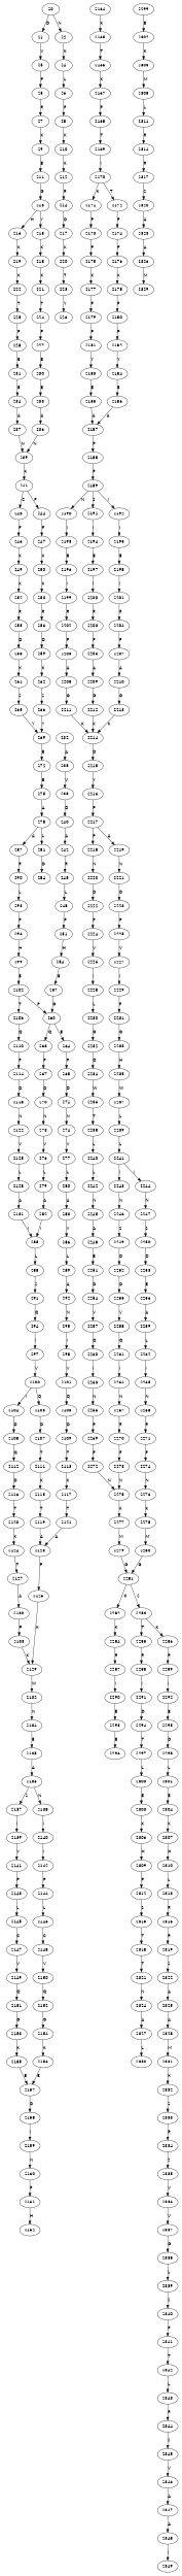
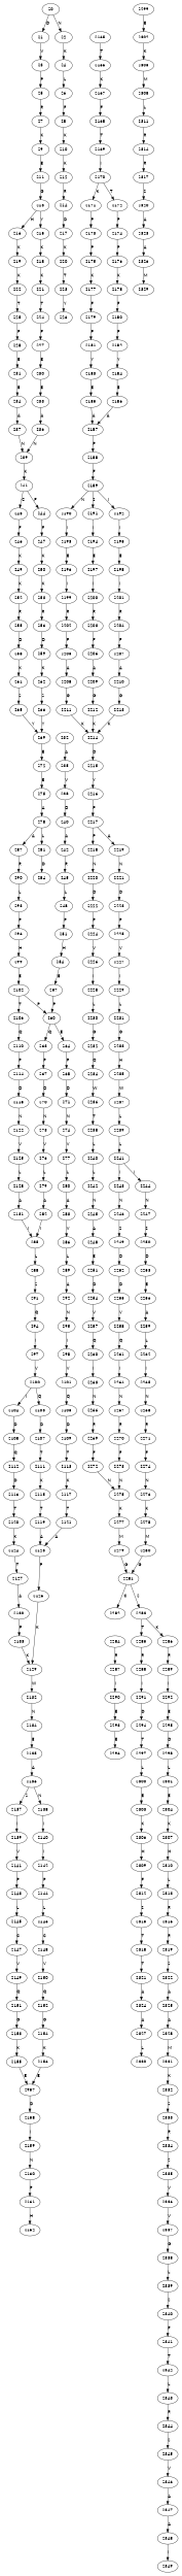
  strict digraph {
    fontname=Lato
    node [fontname=Lato]
    edge [fontname=Lato]
    S0
    S1
    S2
    S3
    S4
    S5
    S6
    S7
    S8
    S9
    S10
    S11
    S12
    S13
    S14
    S15
    S16
    S17
    S18
    S19
    S20
    S21
    S22
    S23
    S24
    S25
    S26
    S27
    S28
    S30
    S31
    S33
    S34
    S32
    S35
    S36
    S37
    S38
    S39
    S40
    S41
    S42
    S43
    S44
    S45
    S46
    S47
    S48
    S49
    S50
    S51
    S52
    S53
    S54
    S55
    S56
    S57
    S58
    S59
    S60
    S61
    S62
    S63
    S64
    S65
    S66
    S67
    S68
    S69
    S70
    S71
    S72
    S73
    S74
    S75
    S76
    S77
    S78
    S79
    S80
    S81
    S87
    S82
    S83
    S84
    S85
    S86
    S88
    S89
    S90
    S91
    S92
    S93
    S94
    S95
    S96
    S97
    S98
    S99
    S100
    S101
    S102
    S103
    S104
    S105
    S106
    S107
    S108
    S109
    S110
    S111
    S112
    S113
    S114
    S115
    S116
    S117
    S118
    S119
    S120
    S121
    S122
    S123
    S124
    S125
    S126
    S127
    S128
    S129
    S130
    S131
    S132
    S133
    S134
    S135
    S136
    S137
    S138
    S139
    S140
    S141
    S142
    S143
    S144
    S145
    S146
    S147
    S148
    S149
    S150
    S151
    S152
    S153
    S154
    S155
    S156
-   S157
+   S157 [label=S957]
    S158
    S159
    S160
    S161
    S162
-   S164
    S165
    S166
    S167
    S168
    S169
    S170
    S171
    S172
    S173
    S174
    S175
    S176
    S177
    S178
    S179
    S180
    S181
    S182
    S183
    S184
    S185
    S186
    S187
    S188
    S189
    S190
    S191
    S192
    S193
    S194
    S195
    S196
    S197
    S198
    S199
    S200
    S201
    S202
    S203
    S204
    S205
    S206
    S207
    S208
    S209
    S210
    S211
    S212
    S213
    S214
    S215
    S216
    S217
    S218
    S219
    S220
    S221
    S222
    S223
    S224
    S225
    S226
    S227
    S228
    S229
    S230
    S231
    S232
    S233
    S234
    S235
    S236
    S237
    S238
    S239
    S240
    S241
    S242
    S243
    S244
    S245
    S246
    S247
    S248
    S249
    S250
    S251
    S252
    S253
    S254
    S255
    S256
    S257
    S258
    S259
    S260
    S261
    S262
    S263
    S264
    S265
    S266
    S267
    S268
    S269
    S270
    S271
    S272
    S273
    S274
    S275
    S276
    S277
    S278
    S279
    S280
    S281
    S282
    S283
    S284
    S285
    S286
    S287
    S288
    S289
    S290
    S291
    S292
    S293
    S294
    S295
    S296
    S297
    S298
    S300
    S301
    S299
    S302
    S303
    S304
    S305
    S306
    S307
    S308
    S309
    S310
    S311
    S312
    S313
    S314
    S315
    S316
    S317
    S318
    S319
    S320
    S321
    S322
    S323
    S324
    S325
    S326
    S327
    S328
    S329
    S330
    S331
    S332
    S333
    S334
    S335
    S336
    S337
    S338
    S339
    S340
    S341
    S342
    S343
    S344
    S345
    S346
    S347
    S348
    S349
    S0 -> S1 [label=D]
    S0 -> S2 [label=N]
    S1 -> S3 [label=V]
    S2 -> S4 [label=K]
    S3 -> S5 [label=P]
    S4 -> S6 [label=L]
    S5 -> S7 [label=R]
    S6 -> S8 [label=F]
    S7 -> S9 [label=K]
    S8 -> S10 [label=K]
    S9 -> S11 [label=E]
    S10 -> S12 [label=K]
    S11 -> S13 [label=G]
    S12 -> S14 [label=R]
    S13 -> S15 [label=Y]
    S13 -> S16 [label=H]
    S14 -> S17 [label=D]
    S15 -> S18 [label=K]
    S16 -> S19 [label=K]
    S17 -> S20 [label=K]
    S18 -> S21 [label=K]
    S19 -> S22 [label=K]
    S20 -> S23 [label=T]
    S21 -> S24 [label=T]
    S22 -> S25 [label=T]
    S23 -> S26 [label=Y]
    S24 -> S27 [label=F]
    S25 -> S28 [label=F]
    S27 -> S30 [label=E]
    S28 -> S31 [label=E]
    S30 -> S33 [label=E]
    S31 -> S34 [label=E]
    S33 -> S36 [label=A]
    S34 -> S37 [label=A]
    S32 -> S35 [label=A]
    S35 -> S38 [label=V]
    S36 -> S39 [label=N]
    S37 -> S39 [label=N]
    S38 -> S40 [label=D]
    S39 -> S41 [label=K]
    S40 -> S42 [label=A]
    S41 -> S43 [label=C]
    S41 -> S44 [label=F]
    S42 -> S45 [label=R]
    S43 -> S46 [label=F]
    S44 -> S47 [label=F]
    S45 -> S48 [label=L]
    S46 -> S49 [label=K]
    S47 -> S50 [label=K]
    S48 -> S51 [label=P]
    S49 -> S52 [label=K]
    S50 -> S53 [label=K]
    S51 -> S54 [label=H]
    S52 -> S55 [label=R]
    S53 -> S56 [label=R]
    S54 -> S57 [label=E]
    S55 -> S58 [label=D]
    S56 -> S59 [label=D]
-   S57 -> S60 [label=G]
+   S57 -> S60 [label=P]
    S58 -> S61 [label=K]
    S59 -> S62 [label=K]
    S60 -> S63 [label=Q]
    S60 -> S64 [label=E]
    S61 -> S65 [label=S]
    S62 -> S66 [label=S]
    S63 -> S67 [label=P]
    S64 -> S68 [label=P]
    S65 -> S69 [label=Y]
    S66 -> S69 [label=Y]
    S67 -> S70 [label=D]
    S68 -> S71 [label=D]
    S69 -> S72 [label=E]
    S70 -> S73 [label=N]
    S71 -> S74 [label=N]
    S72 -> S75 [label=E]
    S73 -> S76 [label=V]
    S74 -> S77 [label=V]
    S75 -> S78 [label=A]
    S76 -> S79 [label=L]
    S77 -> S80 [label=L]
    S78 -> S81 [label=L]
    S78 -> S87 [label=A]
    S79 -> S82 [label=A]
    S80 -> S83 [label=A]
    S81 -> S84 [label=D]
    S87 -> S90 [label=R]
    S82 -> S85 [label=I]
    S83 -> S86 [label=V]
    S85 -> S88 [label=L]
    S86 -> S89 [label=L]
    S88 -> S91 [label=S]
    S89 -> S92 [label=A]
    S90 -> S93 [label=L]
    S91 -> S94 [label=Q]
    S92 -> S95 [label=N]
    S93 -> S96 [label=P]
    S94 -> S97 [label=I]
    S95 -> S98 [label=I]
    S96 -> S99 [label=H]
    S97 -> S100 [label=V]
    S98 -> S101 [label=V]
    S99 -> S102 [label=E]
    S100 -> S103 [label=Q]
    S100 -> S104 [label=I]
    S101 -> S105 [label=Q]
    S102 -> S60 [label=P]
    S102 -> S106 [label=T]
    S103 -> S107 [label=D]
    S104 -> S108 [label=D]
    S105 -> S109 [label=D]
    S106 -> S110 [label=Q]
    S107 -> S111 [label=T]
    S108 -> S112 [label=Q]
    S109 -> S113 [label=T]
    S110 -> S114 [label=P]
    S111 -> S115 [label=K]
    S112 -> S116 [label=D]
    S113 -> S117 [label=K]
    S114 -> S118 [label=D]
    S115 -> S119 [label=T]
    S116 -> S120 [label=T]
    S117 -> S121 [label=T]
    S118 -> S122 [label=N]
    S119 -> S123 [label=A]
    S120 -> S124 [label=K]
    S121 -> S123 [label=A]
    S122 -> S125 [label=V]
    S123 -> S126 [label=P]
    S124 -> S127 [label=T]
    S125 -> S128 [label=L]
    S126 -> S129 [label=K]
    S127 -> S130 [label=A]
    S128 -> S131 [label=A]
    S129 -> S132 [label=W]
    S130 -> S133 [label=P]
    S131 -> S85 [label=I]
    S132 -> S134 [label=N]
    S133 -> S129 [label=K]
    S134 -> S135 [label=E]
    S135 -> S136 [label=A]
    S136 -> S137 [label=S]
    S136 -> S138 [label=N]
    S137 -> S139 [label=I]
    S138 -> S140 [label=I]
    S139 -> S141 [label=V]
    S140 -> S142 [label=I]
    S141 -> S143 [label=P]
    S142 -> S144 [label=P]
    S143 -> S145 [label=L]
    S144 -> S146 [label=L]
    S145 -> S147 [label=C]
    S146 -> S148 [label=C]
    S147 -> S149 [label=V]
    S148 -> S150 [label=V]
    S149 -> S151 [label=Q]
    S150 -> S152 [label=Q]
    S151 -> S153 [label=G]
    S152 -> S154 [label=G]
    S153 -> S155 [label=K]
    S154 -> S156 [label=K]
    S155 -> S157 [label=E]
    S156 -> S157 [label=E]
    S157 -> S158 [label=D]
    S158 -> S159 [label=I]
    S159 -> S160 [label=N]
    S160 -> S161 [label=P]
    S161 -> S162 [label=H]
-   S164 -> S165 [label=K]
    S165 -> S166 [label=T]
    S166 -> S167 [label=K]
    S167 -> S168 [label=F]
    S168 -> S169 [label=T]
    S169 -> S170 [label=I]
    S170 -> S171 [label=K]
    S170 -> S172 [label=T]
    S171 -> S173 [label=P]
    S172 -> S174 [label=P]
    S173 -> S175 [label=P]
    S174 -> S176 [label=P]
    S175 -> S177 [label=K]
    S176 -> S178 [label=K]
    S177 -> S179 [label=F]
    S178 -> S180 [label=F]
    S179 -> S181 [label=P]
    S180 -> S182 [label=P]
    S181 -> S183 [label=Y]
    S182 -> S184 [label=Y]
    S183 -> S185 [label=E]
    S184 -> S186 [label=E]
    S185 -> S187 [label=A]
    S186 -> S187 [label=A]
    S187 -> S188 [label=P]
    S188 -> S189 [label=F]
    S189 -> S190 [label=N]
    S189 -> S191 [label=S]
    S189 -> S192 [label=I]
    S190 -> S193 [label=I]
    S191 -> S194 [label=I]
    S192 -> S195 [label=I]
    S193 -> S196 [label=E]
    S194 -> S197 [label=E]
    S195 -> S198 [label=E]
    S196 -> S199 [label=I]
    S197 -> S200 [label=I]
    S198 -> S201 [label=I]
    S199 -> S202 [label=R]
    S200 -> S203 [label=R]
    S201 -> S204 [label=R]
    S202 -> S205 [label=F]
    S203 -> S206 [label=F]
    S204 -> S207 [label=F]
    S205 -> S208 [label=A]
    S206 -> S209 [label=A]
    S207 -> S210 [label=A]
    S208 -> S211 [label=G]
    S209 -> S212 [label=G]
    S210 -> S213 [label=G]
    S211 -> S214 [label=K]
    S212 -> S214 [label=K]
    S213 -> S214 [label=K]
    S214 -> S215 [label=D]
    S215 -> S216 [label=Y]
    S216 -> S217 [label=P]
    S217 -> S218 [label=P]
    S217 -> S219 [label=A]
    S218 -> S220 [label=N]
    S219 -> S221 [label=N]
    S220 -> S222 [label=D]
    S221 -> S223 [label=D]
    S222 -> S224 [label=P]
    S223 -> S225 [label=P]
    S224 -> S226 [label=V]
    S225 -> S227 [label=V]
    S226 -> S228 [label=I]
    S227 -> S229 [label=I]
    S228 -> S230 [label=L]
-   S229 -> S231 [label=F]
+   S229 -> S231 [label=L]
    S230 -> S232 [label=G]
    S231 -> S233 [label=G]
    S232 -> S234 [label=Q]
    S233 -> S235 [label=H]
    S234 -> S236 [label=W]
    S235 -> S237 [label=W]
    S236 -> S238 [label=T]
    S237 -> S239 [label=L]
    S238 -> S240 [label=L]
    S239 -> S241 [label=L]
    S240 -> S242 [label=L]
    S241 -> S243 [label=I]
    S241 -> S244 [label=I]
    S242 -> S245 [label=N]
    S243 -> S246 [label=N]
    S244 -> S247 [label=N]
    S245 -> S248 [label=A]
    S246 -> S249 [label=S]
    S247 -> S250 [label=S]
    S248 -> S251 [label=E]
    S249 -> S252 [label=D]
    S250 -> S253 [label=D]
    S251 -> S254 [label=D]
    S252 -> S255 [label=D]
    S253 -> S256 [label=E]
    S254 -> S257 [label=V]
    S255 -> S258 [label=V]
    S256 -> S259 [label=A]
    S257 -> S260 [label=Q]
    S258 -> S261 [label=Q]
    S259 -> S262 [label=L]
    S260 -> S263 [label=I]
    S261 -> S264 [label=I]
    S262 -> S265 [label=I]
    S263 -> S266 [label=N]
    S264 -> S267 [label=N]
    S265 -> S268 [label=N]
    S266 -> S269 [label=R]
    S267 -> S270 [label=R]
    S268 -> S271 [label=R]
    S269 -> S272 [label=F]
    S270 -> S273 [label=F]
    S271 -> S274 [label=F]
    S272 -> S275 [label=N]
    S273 -> S275 [label=N]
    S274 -> S276 [label=N]
    S275 -> S277 [label=K]
    S276 -> S278 [label=K]
    S277 -> S279 [label=M]
    S278 -> S280 [label=M]
    S279 -> S281 [label=G]
    S280 -> S281 [label=G]
    S281 -> S282 [label=C]
    S281 -> S283 [label=S]
-   S282 -> S284 [label=K]
    S283 -> S285 [label=T]
    S283 -> S286 [label=K]
    S284 -> S287 [label=R]
    S285 -> S288 [label=R]
    S286 -> S289 [label=R]
    S287 -> S290 [label=I]
    S288 -> S291 [label=I]
    S289 -> S292 [label=I]
    S290 -> S293 [label=E]
    S291 -> S294 [label=D]
    S292 -> S295 [label=E]
    S293 -> S296 [label=E]
    S294 -> S297 [label=T]
    S295 -> S298 [label=D]
    S297 -> S300 [label=L]
    S298 -> S301 [label=L]
    S300 -> S303 [label=E]
    S301 -> S304 [label=E]
    S299 -> S302 [label=E]
    S302 -> S305 [label=K]
    S303 -> S306 [label=K]
    S304 -> S307 [label=K]
    S305 -> S308 [label=M]
    S306 -> S309 [label=H]
    S307 -> S310 [label=H]
    S308 -> S311 [label=L]
    S309 -> S312 [label=F]
    S310 -> S313 [label=L]
    S311 -> S314 [label=R]
    S312 -> S315 [label=S]
    S313 -> S316 [label=R]
    S314 -> S317 [label=R]
    S315 -> S318 [label=T]
    S316 -> S319 [label=R]
    S317 -> S320 [label=S]
    S318 -> S321 [label=T]
    S319 -> S322 [label=S]
    S320 -> S323 [label=A]
-   S321 -> S324 [label=N]
+   S321 -> S324 [label=A]
    S322 -> S325 [label=A]
    S323 -> S326 [label=A]
    S324 -> S327 [label=A]
    S325 -> S328 [label=A]
    S326 -> S329 [label=M]
    S327 -> S330 [label=L]
    S328 -> S331 [label=M]
    S331 -> S332 [label=K]
    S332 -> S333 [label=S]
    S333 -> S334 [label=R]
    S334 -> S335 [label=S]
    S335 -> S336 [label=V]
    S336 -> S337 [label=V]
    S337 -> S338 [label=G]
    S338 -> S339 [label=L]
    S339 -> S340 [label=S]
    S340 -> S341 [label=F]
    S341 -> S342 [label=T]
    S342 -> S343 [label=L]
    S343 -> S344 [label=R]
    S344 -> S345 [label=S]
    S345 -> S346 [label=V]
    S346 -> S347 [label=A]
    S347 -> S348 [label=A]
    S348 -> S349 [label=I]
  }
